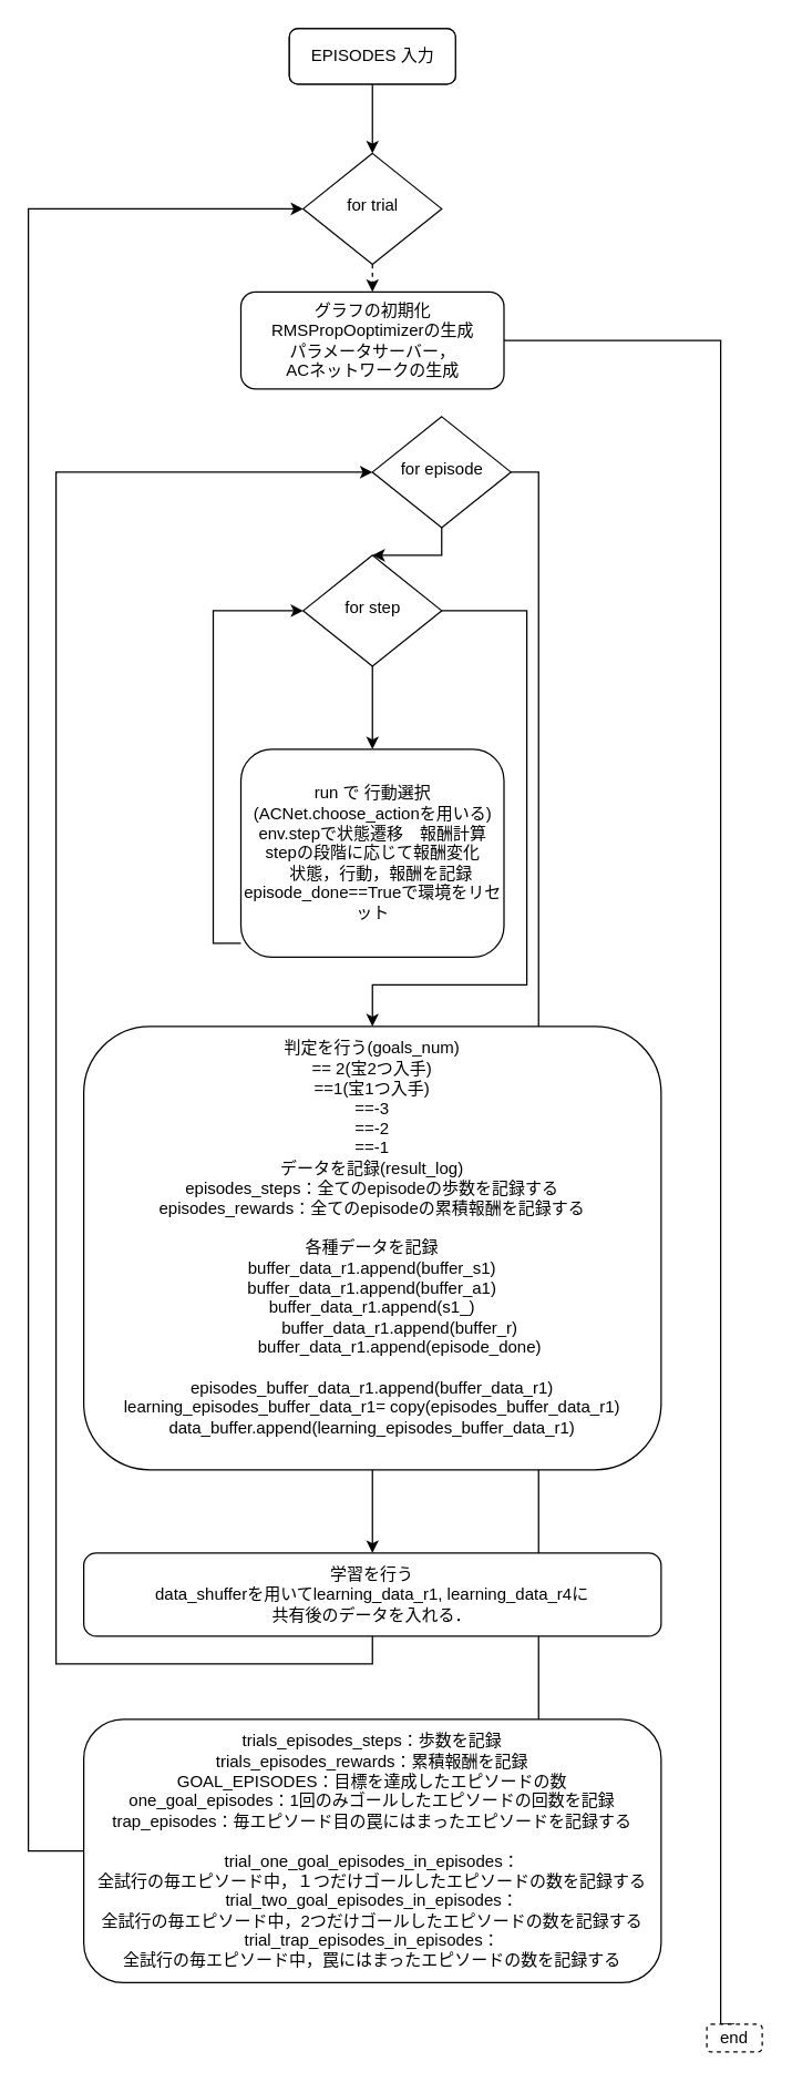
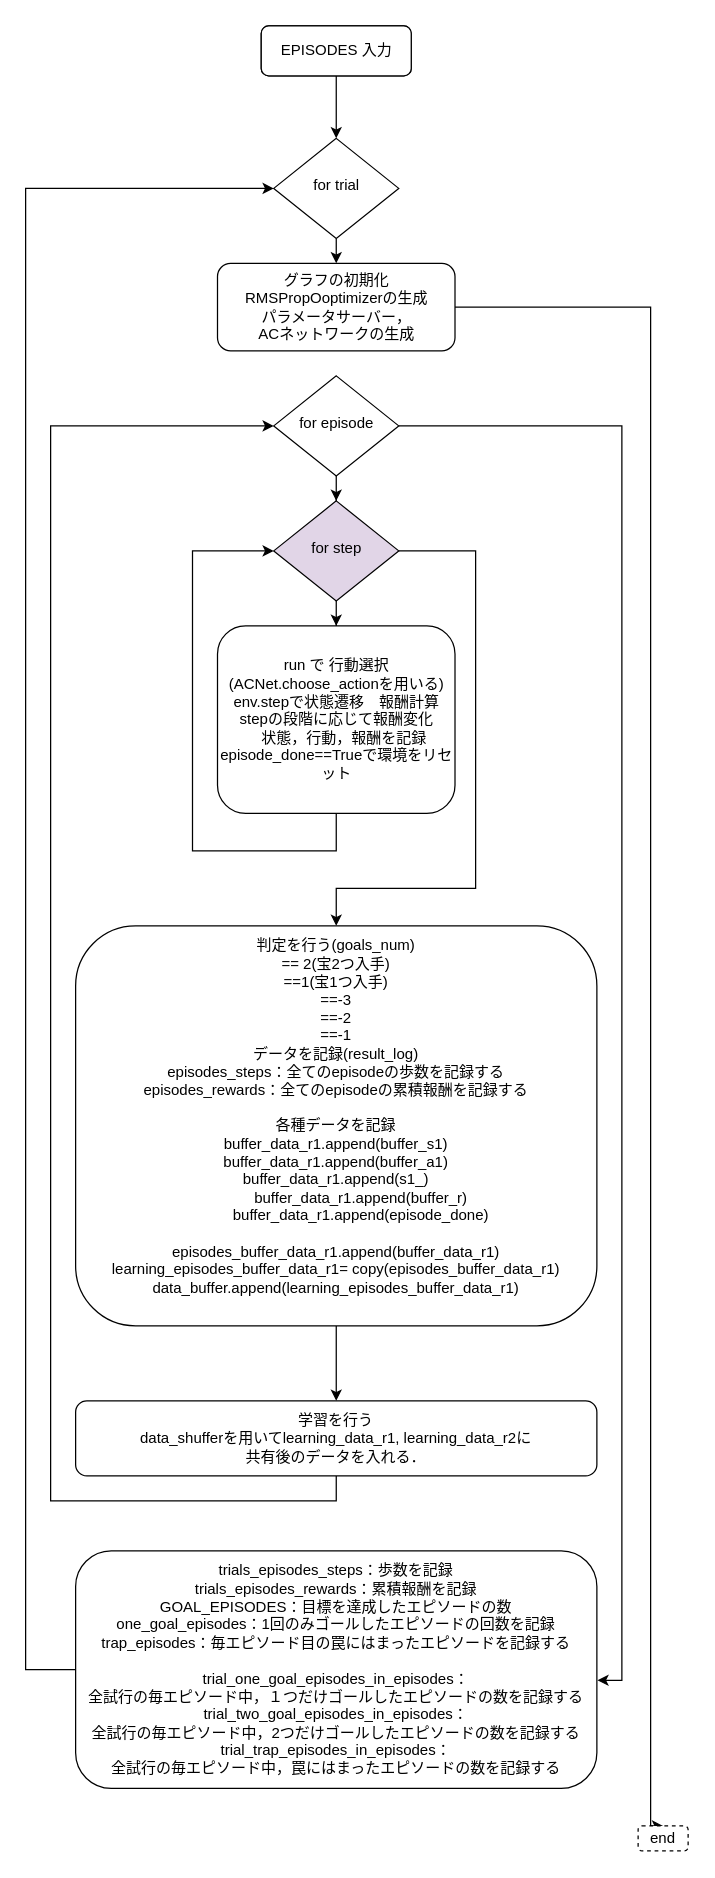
  <mxCell id="0" />
  <mxCell id="1" parent="0" />
  <mxCell id="2" value="Lamp doesn't work" style="rounded=1;whiteSpace=wrap;html=1;fontSize=12;glass=0;strokeWidth=1;shadow=0;" parent="1" vertex="1"><mxGeometry x="208.5" y="20" width="120" height="40" as="geometry" /></mxCell>
- <mxCell id="3" style="edgeStyle=orthogonalEdgeStyle;rounded=0;orthogonalLoop=1;jettySize=auto;html=1;exitX=0.5;exitY=1;exitDx=0;exitDy=0;entryX=0.5;entryY=0;entryDx=0;entryDy=0;dashed=1;" parent="1" source="5" target="7" edge="1"><mxGeometry relative="1" as="geometry" /></mxCell>
+ <mxCell id="3" style="edgeStyle=orthogonalEdgeStyle;rounded=0;orthogonalLoop=1;jettySize=auto;html=1;exitX=0.5;exitY=1;exitDx=0;exitDy=0;entryX=0.5;entryY=0;entryDx=0;entryDy=0;" parent="1" source="5" target="7" edge="1"><mxGeometry relative="1" as="geometry" /></mxCell>
  <mxCell id="4" style="edgeStyle=orthogonalEdgeStyle;rounded=0;orthogonalLoop=1;jettySize=auto;html=1;exitX=1;exitY=0.5;exitDx=0;exitDy=0;entryX=1.001;entryY=0.545;entryDx=0;entryDy=0;entryPerimeter=0;" parent="1" source="11" target="18" edge="1"><mxGeometry relative="1" as="geometry" /></mxCell>
  <mxCell id="5" value="for trial" style="rhombus;whiteSpace=wrap;html=1;shadow=0;fontFamily=Helvetica;fontSize=12;align=center;strokeWidth=1;spacing=6;spacingTop=-4;" parent="1" vertex="1"><mxGeometry x="218.5" y="110" width="100" height="80" as="geometry" /></mxCell>
- <mxCell id="6" style="edgeStyle=orthogonalEdgeStyle;rounded=0;orthogonalLoop=1;jettySize=auto;html=1;entryX=0.5;entryY=0;entryDx=0;entryDy=0;endArrow=none;" parent="1" source="7" target="23" edge="1"><mxGeometry relative="1" as="geometry"><Array as="points"><mxPoint x="520" y="245" /><mxPoint x="520" y="1460" /></Array></mxGeometry></mxCell>
+ <mxCell id="6" style="edgeStyle=orthogonalEdgeStyle;rounded=0;orthogonalLoop=1;jettySize=auto;html=1;entryX=0.5;entryY=0;entryDx=0;entryDy=0;" parent="1" source="7" target="23" edge="1"><mxGeometry relative="1" as="geometry"><Array as="points"><mxPoint x="520" y="245" /><mxPoint x="520" y="1460" /></Array></mxGeometry></mxCell>
  <mxCell id="7" value="グラフの初期化&lt;br&gt;RMSPropOoptimizerの生成&lt;br&gt;パラメータサーバー，&lt;br&gt;ACネットワークの生成" style="rounded=1;whiteSpace=wrap;html=1;fontSize=12;glass=0;strokeWidth=1;shadow=0;" parent="1" vertex="1"><mxGeometry x="173.5" y="210" width="190" height="70" as="geometry" /></mxCell>
  <mxCell id="8" style="edgeStyle=orthogonalEdgeStyle;rounded=0;orthogonalLoop=1;jettySize=auto;html=1;entryX=0.5;entryY=0;entryDx=0;entryDy=0;" parent="1" source="9" target="5" edge="1"><mxGeometry relative="1" as="geometry" /></mxCell>
  <mxCell id="9" value="EPISODES 入力" style="rounded=1;whiteSpace=wrap;html=1;fontSize=12;glass=0;strokeWidth=1;shadow=0;" parent="1" vertex="1"><mxGeometry x="208.5" y="20" width="120" height="40" as="geometry" /></mxCell>
  <mxCell id="10" style="edgeStyle=orthogonalEdgeStyle;rounded=0;orthogonalLoop=1;jettySize=auto;html=1;entryX=0.5;entryY=0;entryDx=0;entryDy=0;" parent="1" source="11" target="14" edge="1"><mxGeometry relative="1" as="geometry"><mxPoint x="268.5" y="400" as="targetPoint" /></mxGeometry></mxCell>
- <mxCell id="11" value="for episode" style="rhombus;whiteSpace=wrap;html=1;shadow=0;fontFamily=Helvetica;fontSize=12;align=center;strokeWidth=1;spacing=6;spacingTop=-4;" parent="1" vertex="1"><mxGeometry x="268.5" y="300" width="100" height="80" as="geometry" /></mxCell>
+ <mxCell id="11" value="for episode" style="rhombus;whiteSpace=wrap;html=1;shadow=0;fontFamily=Helvetica;fontSize=12;align=center;strokeWidth=1;spacing=6;spacingTop=-4;" parent="1" vertex="1"><mxGeometry x="218.5" y="300" width="100" height="80" as="geometry" /></mxCell>
  <mxCell id="12" style="edgeStyle=orthogonalEdgeStyle;rounded=0;orthogonalLoop=1;jettySize=auto;html=1;entryX=0.5;entryY=0;entryDx=0;entryDy=0;" parent="1" source="14" target="16" edge="1"><mxGeometry relative="1" as="geometry"><mxPoint x="268.5" y="510" as="targetPoint" /></mxGeometry></mxCell>
  <mxCell id="13" style="edgeStyle=orthogonalEdgeStyle;rounded=0;orthogonalLoop=1;jettySize=auto;html=1;entryX=0.5;entryY=0;entryDx=0;entryDy=0;" parent="1" source="14" target="20" edge="1"><mxGeometry relative="1" as="geometry"><Array as="points"><mxPoint x="380" y="440" /><mxPoint x="380" y="710" /><mxPoint x="269" y="710" /></Array></mxGeometry></mxCell>
- <mxCell id="14" value="for step" style="rhombus;whiteSpace=wrap;html=1;shadow=0;fontFamily=Helvetica;fontSize=12;align=center;strokeWidth=1;spacing=6;spacingTop=-4;" parent="1" vertex="1"><mxGeometry x="218.5" y="400" width="100" height="80" as="geometry" /></mxCell>
+ <mxCell id="14" value="for step" style="rhombus;whiteSpace=wrap;html=1;shadow=0;fontFamily=Helvetica;fontSize=12;align=center;strokeWidth=1;spacing=6;spacingTop=-4;fillColor=#e1d5e7;" parent="1" vertex="1"><mxGeometry x="218.5" y="400" width="100" height="80" as="geometry" /></mxCell>
  <mxCell id="15" style="edgeStyle=orthogonalEdgeStyle;rounded=0;orthogonalLoop=1;jettySize=auto;html=1;entryX=0;entryY=0.5;entryDx=0;entryDy=0;" parent="1" source="16" target="14" edge="1"><mxGeometry relative="1" as="geometry"><Array as="points"><mxPoint x="268.5" y="680" /><mxPoint x="153.5" y="680" /><mxPoint x="153.5" y="440" /></Array></mxGeometry></mxCell>
- <mxCell id="16" value="run で 行動選択(ACNet.choose_actionを用いる)&lt;br&gt;env.stepで状態遷移　報酬計算&lt;br&gt;stepの段階に応じて報酬変化&lt;br&gt;　状態，行動，報酬を記録&lt;br&gt;episode_done==Trueで環境をリセット" style="rounded=1;whiteSpace=wrap;html=1;fontSize=12;glass=0;strokeWidth=1;shadow=0;" parent="1" vertex="1"><mxGeometry x="173.5" y="540" width="190" height="150" as="geometry" /></mxCell>
+ <mxCell id="16" value="run で 行動選択(ACNet.choose_actionを用いる)&lt;br&gt;env.stepで状態遷移　報酬計算&lt;br&gt;stepの段階に応じて報酬変化&lt;br&gt;　状態，行動，報酬を記録&lt;br&gt;episode_done==Trueで環境をリセット" style="rounded=1;whiteSpace=wrap;html=1;fontSize=12;glass=0;strokeWidth=1;shadow=0;" parent="1" vertex="1"><mxGeometry x="173.5" y="500" width="190" height="150" as="geometry" /></mxCell>
  <mxCell id="17" style="edgeStyle=orthogonalEdgeStyle;rounded=0;orthogonalLoop=1;jettySize=auto;html=1;entryX=0;entryY=0.5;entryDx=0;entryDy=0;" parent="1" source="18" target="5" edge="1"><mxGeometry relative="1" as="geometry"><Array as="points"><mxPoint x="20" y="1335" /><mxPoint x="20" y="150" /></Array></mxGeometry></mxCell>
  <mxCell id="18" value="trials_episodes_steps：歩数を記録&lt;br&gt;trials_episodes_rewards：累積報酬を記録&lt;br&gt;GOAL_EPISODES：目標を達成したエピソードの数&lt;br&gt;one_goal_episodes：1回のみゴールしたエピソードの回数を記録&lt;br&gt;trap_episodes：毎エピソード目の罠にはまったエピソードを記録する&lt;br&gt;&lt;br&gt;trial_one_goal_episodes_in_episodes：&lt;br&gt;全試行の毎エピソード中，１つだけゴールしたエピソードの数を記録する&lt;br&gt;trial_two_goal_episodes_in_episodes：&lt;br&gt;全試行の毎エピソード中，2つだけゴールしたエピソードの数を記録する&lt;br&gt;trial_trap_episodes_in_episodes：&lt;br&gt;全試行の毎エピソード中，罠にはまったエピソードの数を記録する" style="rounded=1;whiteSpace=wrap;html=1;fontSize=12;glass=0;strokeWidth=1;shadow=0;" parent="1" vertex="1"><mxGeometry x="60" y="1240" width="417" height="190" as="geometry" /></mxCell>
  <mxCell id="19" style="edgeStyle=orthogonalEdgeStyle;rounded=0;orthogonalLoop=1;jettySize=auto;html=1;entryX=0.5;entryY=0;entryDx=0;entryDy=0;" parent="1" source="20" target="22" edge="1"><mxGeometry relative="1" as="geometry" /></mxCell>
  <mxCell id="20" value="判定を行う(goals_num)&lt;br&gt;== 2(宝2つ入手)&lt;br&gt;==1(宝1つ入手)&lt;br&gt;==-3&lt;br&gt;==-2&lt;br&gt;==-1&lt;br&gt;データを記録(result_log)&lt;br&gt;episodes_steps：全てのepisodeの歩数を記録する&lt;br&gt;episodes_rewards：全てのepisodeの累積報酬を記録する&lt;br&gt;&lt;br&gt;各種データを記録&lt;br&gt;buffer_data_r1.append(buffer_s1)&lt;br&gt;buffer_data_r1.append(buffer_a1)&lt;br&gt;buffer_data_r1.append(s1_)&lt;br&gt;&lt;div&gt;&amp;nbsp; &amp;nbsp; &amp;nbsp; &amp;nbsp; &amp;nbsp; &amp;nbsp; buffer_data_r1.append(buffer_r)&lt;/div&gt;&lt;div&gt;&amp;nbsp; &amp;nbsp; &amp;nbsp; &amp;nbsp; &amp;nbsp; &amp;nbsp; buffer_data_r1.append(episode_done)&lt;/div&gt;&lt;div&gt;&lt;br&gt;&lt;/div&gt;episodes_buffer_data_r1.append(buffer_data_r1)&lt;br&gt;learning_episodes_buffer_data_r1= copy(episodes_buffer_data_r1)&lt;br&gt;data_buffer.append(learning_episodes_buffer_data_r1)&lt;br&gt;&lt;br&gt;" style="rounded=1;whiteSpace=wrap;html=1;fontSize=12;glass=0;strokeWidth=1;shadow=0;" parent="1" vertex="1"><mxGeometry x="60" y="740" width="417" height="320" as="geometry" /></mxCell>
  <mxCell id="21" style="edgeStyle=orthogonalEdgeStyle;rounded=0;orthogonalLoop=1;jettySize=auto;html=1;exitX=0.5;exitY=1;exitDx=0;exitDy=0;entryX=0;entryY=0.5;entryDx=0;entryDy=0;" parent="1" source="22" target="11" edge="1"><mxGeometry relative="1" as="geometry"><Array as="points"><mxPoint x="269" y="1200" /><mxPoint x="40" y="1200" /><mxPoint x="40" y="340" /></Array></mxGeometry></mxCell>
- <mxCell id="22" value="学習を行う&lt;br&gt;data_shufferを用いてlearning_data_r1, learning_data_r4に&lt;br&gt;共有後のデータを入れる．" style="rounded=1;whiteSpace=wrap;html=1;fontSize=12;glass=0;strokeWidth=1;shadow=0;" parent="1" vertex="1"><mxGeometry x="60" y="1120" width="417" height="60" as="geometry" /></mxCell>
+ <mxCell id="22" value="学習を行う&lt;br&gt;data_shufferを用いてlearning_data_r1, learning_data_r2に&lt;br&gt;共有後のデータを入れる．" style="rounded=1;whiteSpace=wrap;html=1;fontSize=12;glass=0;strokeWidth=1;shadow=0;" parent="1" vertex="1"><mxGeometry x="60" y="1120" width="417" height="60" as="geometry" /></mxCell>
  <mxCell id="23" value="end" style="rounded=1;whiteSpace=wrap;html=1;fontSize=12;glass=0;strokeWidth=1;shadow=0;dashed=1;" parent="1" vertex="1"><mxGeometry x="510" y="1460" width="40" height="20" as="geometry" /></mxCell>
